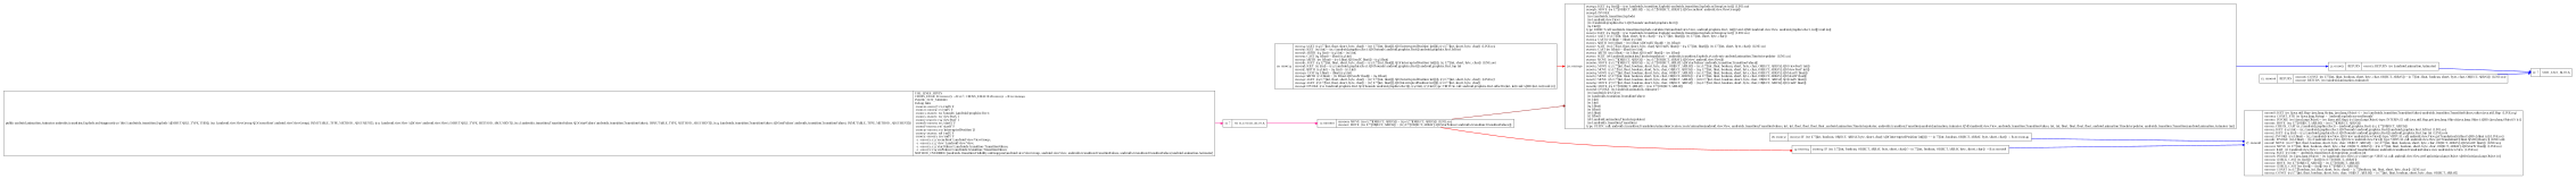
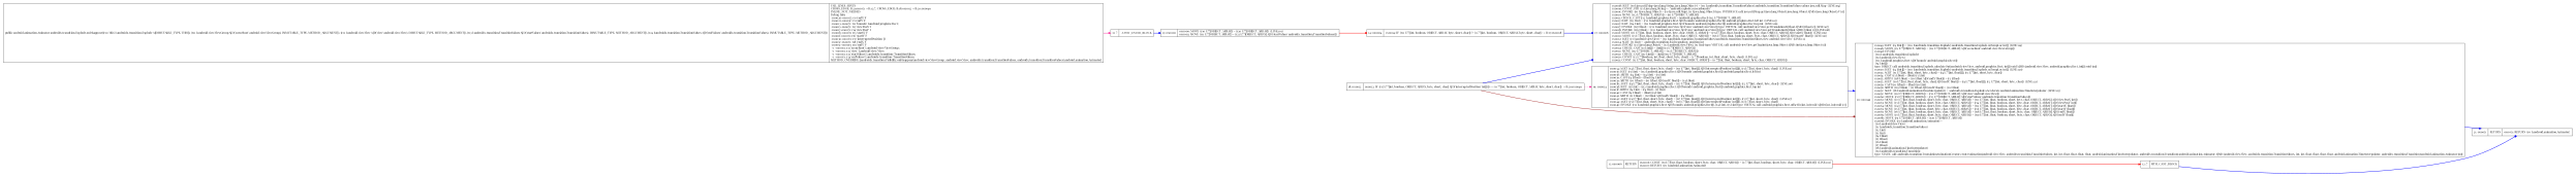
  digraph {
    fontname="Playfair Display"
    rankdir=LR
    node [fontname="Playfair Display" shape=record]
    edge [arrowhead=dot color=blue fontname="Playfair Display" style=bold]
-   n1 [label="{11\:\ ?|MTH_ENTER_BLOCK\l}"]
+   n1 [label="{11\:\ ?|CONST_ENTER_BLOCK\l}"]
    n2 [label="{13\:\ 0x0000|0x0000: MOVE  (r10 I:??[OBJECT, ARRAY]) = (r20 I:??[OBJECT, ARRAY])  (LINE:101)\l0x0002: MOVE  (r11 I:??[OBJECT, ARRAY]) = (r23 I:??[OBJECT, ARRAY] A[D('startValues' androidx.transition.TransitionValues)]) \l}"]
    n3 [label="{14\:\ 0x0004|0x0004: IF  (r11 I:??[int, boolean, OBJECT, ARRAY, byte, short, char]) != (0 ??[int, boolean, OBJECT, ARRAY, byte, short, char])  \-\> B:17:0x0008 \l}"]
    n4 [label="{17\:\ 0x0008|0x0008: IGET  (r0 I:java.util.Map\<java.lang.String, java.lang.Object\>) = (r11 I:androidx.transition.TransitionValues) androidx.transition.TransitionValues.values java.util.Map  (LINE:104)\l0x000a: CONST_STR  (r1 I:java.lang.String) =  \"android:explode:screenBounds\" \l0x000c: INVOKE  (r0 I:java.lang.Object) = (r0 I:java.util.Map), (r1 I:java.lang.Object) type: INTERFACE call: java.util.Map.get(java.lang.Object):java.lang.Object A[MD:(java.lang.Object):V (c)]\l0x0010: MOVE  (r12 I:??[OBJECT, ARRAY]) = (r0 I:??[OBJECT, ARRAY]) \l0x0011: CHECK_CAST (r12 I:android.graphics.Rect) = (android.graphics.Rect) (r12 I:??[OBJECT, ARRAY]) \l0x0013: IGET  (r13 I:int) = (r12 I:android.graphics.Rect A[D('bounds' android.graphics.Rect)]) android.graphics.Rect.left int  (LINE:105)\l0x0015: IGET  (r14 I:int) = (r12 I:android.graphics.Rect A[D('bounds' android.graphics.Rect)]) android.graphics.Rect.top int  (LINE:106)\l0x0017: INVOKE  (r15 I:float) = (r22 I:android.view.View A[D('view' android.view.View)]) type: VIRTUAL call: android.view.View.getTranslationX():float A[MD:():float (c)] (LINE:107)\l0x001b: INVOKE  (r16 I:float) = (r22 I:android.view.View A[D('view' android.view.View)]) type: VIRTUAL call: android.view.View.getTranslationY():float A[MD:():float (c)] (LINE:108)\l0x001f: MOVE  (r0 I:??[int, float, boolean, short, byte, char, OBJECT, ARRAY]) = (r15 I:??[int, float, boolean, short, byte, char, OBJECT, ARRAY] A[D('startX' float)])  (LINE:109)\l0x0020: MOVE  (r1 I:??[int, float, boolean, short, byte, char, OBJECT, ARRAY]) = (r16 I:??[int, float, boolean, short, byte, char, OBJECT, ARRAY] A[D('startY' float)])  (LINE:110)\l0x0022: IGET  (r2 I:android.view.View) = (r11 I:androidx.transition.TransitionValues) androidx.transition.TransitionValues.view android.view.View  (LINE:111)\l0x0024: SGET  (r3 I:int) =  androidx.transition.R.id.transition_position int \l0x0026: INVOKE  (r2 I:java.lang.Object) = (r2 I:android.view.View), (r3 I:int) type: VIRTUAL call: android.view.View.getTag(int):java.lang.Object A[MD:(int):java.lang.Object (c)]\l0x002a: CHECK_CAST (r2 I:int[]) = (int[]) (r2 I:??[OBJECT, ARRAY]) \l0x002c: MOVE  (r17 I:??[OBJECT, ARRAY]) = (r2 I:??[OBJECT, ARRAY]) \l0x002e: CHECK_CAST (r17 I:int[]) = (int[]) (r17 I:??[OBJECT, ARRAY]) \l0x0030: CONST  (r2 I:??[boolean, int, float, short, byte, char]) = (1 ??[boolean, int, float, short, byte, char])  (LINE:112)\l0x0031: CONST  (r3 I:??[int, float, boolean, short, byte, char, OBJECT, ARRAY]) = (0 ??[int, float, boolean, short, byte, char, OBJECT, ARRAY]) \l}"]
    n5 [label="{15\:\ 0x0006|RETURN\l|0x0006: CONST  (r0 I:??[int, float, boolean, short, byte, char, OBJECT, ARRAY]) = (0 ??[int, float, boolean, short, byte, char, OBJECT, ARRAY])  (LINE:102)\l0x0007: RETURN  (r0 I:android.animation.Animator) \l}"]
-   n6 [label="{12\:\ ?|MTH_EXIT_BLOCK\l}"]
+   n6 [label="{12\:\ ?|MTH_CAST_BLOCK\l}"]
    n7 [label="{18\:\ 0x0032|0x0032: IF  (r17 I:??[int, boolean, OBJECT, ARRAY, byte, short, char] A[D('interruptedPosition' int[])]) == (0 ??[int, boolean, OBJECT, ARRAY, byte, short, char])  \-\> B:20:0x0049 \l}"]
    n8 [label="{19\:\ 0x0034|0x0034: AGET  (r4 I:??[int, float, short, byte, char]) = (r17 I:??[int, float][] A[D('interruptedPosition' int[])]), (r3 I:??[int, short, byte, char])  (LINE:115)\l0x0036: IGET  (r5 I:int) = (r12 I:android.graphics.Rect A[D('bounds' android.graphics.Rect)]) android.graphics.Rect.left int \l0x0038: ARITH  (r4 I:int) = (r4 I:int) \- (r5 I:int) \l0x0039: CAST (r4 I:float) = (float) (r4 I:int) \l0x003a: ARITH  (r0 I:float) = (r0 I:float A[D('endX' float)]) + (r4 I:float) \l0x003b: AGET  (r4 I:??[int, float, short, byte, char]) = (r17 I:??[int, float][] A[D('interruptedPosition' int[])]), (r2 I:??[int, short, byte, char])  (LINE:116)\l0x003d: IGET  (r5 I:int) = (r12 I:android.graphics.Rect A[D('bounds' android.graphics.Rect)]) android.graphics.Rect.top int \l0x003f: ARITH  (r4 I:int) = (r4 I:int) \- (r5 I:int) \l0x0040: CAST (r4 I:float) = (float) (r4 I:int) \l0x0041: ARITH  (r1 I:float) = (r1 I:float A[D('endY' float)]) + (r4 I:float) \l0x0042: AGET  (r4 I:??[int, float, short, byte, char]) = (r17 I:??[int, float][] A[D('interruptedPosition' int[])]), (r3 I:??[int, short, byte, char])  (LINE:117)\l0x0044: AGET  (r5 I:??[int, float, short, byte, char]) = (r17 I:??[int, float][] A[D('interruptedPosition' int[])]), (r2 I:??[int, short, byte, char]) \l0x0046: INVOKE  (r12 I:android.graphics.Rect A[D('bounds' android.graphics.Rect)]), (r4 I:int), (r5 I:int) type: VIRTUAL call: android.graphics.Rect.offsetTo(int, int):void A[MD:(int, int):void (c)]\l}"]
    n9 [label="{20\:\ 0x0049|0x0049: IGET  (r4 I:int[]) = (r10 I:androidx.transition.Explode) androidx.transition.Explode.mTempLoc int[]  (LINE:119)\l0x004b: MOVE  (r9 I:??[OBJECT, ARRAY]) = (r21 I:??[OBJECT, ARRAY] A[D('sceneRoot' android.view.ViewGroup)]) \l0x004d: INVOKE  \l  (r10 I:androidx.transition.Explode)\l  (r9 I:android.view.View)\l  (r12 I:android.graphics.Rect A[D('bounds' android.graphics.Rect)])\l  (r4 I:int[])\l type: DIRECT call: androidx.transition.Explode.calculateOut(android.view.View, android.graphics.Rect, int[]):void A[MD:(android.view.View, android.graphics.Rect, int[]):void (m)]\l0x0050: IGET  (r4 I:int[]) = (r10 I:androidx.transition.Explode) androidx.transition.Explode.mTempLoc int[]  (LINE:120)\l0x0052: AGET  (r3 I:??[int, float, short, byte, char]) = (r4 I:??[int, float][]), (r3 I:??[int, short, byte, char]) \l0x0054: CAST (r3 I:float) = (float) (r3 I:int) \l0x0055: ARITH  (r18 I:float) = (r0 I:float A[D('endX' float)]) + (r3 I:float) \l0x0057: AGET  (r0 I:??[int, float, short, byte, char] A[D('endX' float)]) = (r4 I:??[int, float][]), (r2 I:??[int, short, byte, char])  (LINE:121)\l0x0059: CAST (r0 I:float) = (float) (r0 I:int) \l0x005a: ARITH  (r19 I:float) = (r1 I:float A[D('endY' float)]) + (r0 I:float) \l0x005c: SGET  (r8 I:android.animation.TimeInterpolator) =  androidx.transition.Explode.sAccelerate android.animation.TimeInterpolator  (LINE:123)\l0x005e: MOVE  (r0 I:??[OBJECT, ARRAY]) = (r22 I:??[OBJECT, ARRAY] A[D('view' android.view.View)]) \l0x0060: MOVE  (r1 I:??[OBJECT, ARRAY]) = (r23 I:??[OBJECT, ARRAY] A[D('startValues' androidx.transition.TransitionValues)]) \l0x0062: MOVE  (r2 I:??[int, float, boolean, short, byte, char, OBJECT, ARRAY]) = (r13 I:??[int, float, boolean, short, byte, char, OBJECT, ARRAY] A[D('viewPosX' int)]) \l0x0063: MOVE  (r3 I:??[int, float, boolean, short, byte, char, OBJECT, ARRAY]) = (r14 I:??[int, float, boolean, short, byte, char, OBJECT, ARRAY] A[D('viewPosY' int)]) \l0x0064: MOVE  (r4 I:??[int, float, boolean, short, byte, char, OBJECT, ARRAY]) = (r15 I:??[int, float, boolean, short, byte, char, OBJECT, ARRAY] A[D('startX' float)]) \l0x0065: MOVE  (r5 I:??[int, float, boolean, short, byte, char, OBJECT, ARRAY]) = (r16 I:??[int, float, boolean, short, byte, char, OBJECT, ARRAY] A[D('startY' float)]) \l0x0067: MOVE  (r6 I:??[int, float, boolean, short, byte, char, OBJECT, ARRAY]) = (r18 I:??[int, float, boolean, short, byte, char, OBJECT, ARRAY] A[D('endX' float)]) \l0x0069: MOVE  (r7 I:??[int, float, boolean, short, byte, char, OBJECT, ARRAY]) = (r19 I:??[int, float, boolean, short, byte, char, OBJECT, ARRAY] A[D('endY' float)]) \l0x006b: MOVE  (r9 I:??[OBJECT, ARRAY]) = (r20 I:??[OBJECT, ARRAY]) \l0x006d: INVOKE  (r0 I:android.animation.Animator) = \l  (r0 I:android.view.View)\l  (r1 I:androidx.transition.TransitionValues)\l  (r2 I:int)\l  (r3 I:int)\l  (r4 I:float)\l  (r5 I:float)\l  (r6 I:float)\l  (r7 I:float)\l  (r8 I:android.animation.TimeInterpolator)\l  (r9 I:androidx.transition.Transition)\l type: STATIC call: androidx.transition.TranslationAnimationCreator.createAnimation(android.view.View, androidx.transition.TransitionValues, int, int, float, float, float, float, android.animation.TimeInterpolator, androidx.transition.Transition):android.animation.Animator A[MD:(android.view.View, androidx.transition.TransitionValues, int, int, float, float, float, float, android.animation.TimeInterpolator, androidx.transition.Transition):android.animation.Animator (m)]\l}"]
    n10 [label="{21\:\ 0x0071|RETURN\l|0x0071: RETURN  (r0 I:android.animation.Animator) \l}"]
    n11 [label="{public android.animation.Animator androidx.transition.Explode.onDisappear((r20 'this' I:androidx.transition.Explode A[IMMUTABLE_TYPE, THIS]), (r21 I:android.view.ViewGroup A[D('sceneRoot' android.view.ViewGroup), IMMUTABLE_TYPE, METHOD_ARGUMENT]), (r22 I:android.view.View A[D('view' android.view.View), IMMUTABLE_TYPE, METHOD_ARGUMENT]), (r23 I:androidx.transition.TransitionValues A[D('startValues' androidx.transition.TransitionValues), IMMUTABLE_TYPE, METHOD_ARGUMENT]), (r24 I:androidx.transition.TransitionValues A[D('endValues' androidx.transition.TransitionValues), IMMUTABLE_TYPE, METHOD_ARGUMENT]))  | USE_LINES_HINTS\lCROSS_EDGE: B:21:0x0071 \-\> B:12:?, CROSS_EDGE: B:18:0x0032 \-\> B:20:0x0049\lINLINE_NOT_NEEDED\lDebug Info:\l  0x0020\-0x0057: r0 'endX' F\l  0x0022\-0x005c: r1 'endY' F\l  0x0013\-0x0071: r12 'bounds' Landroid\/graphics\/Rect;\l  0x0015\-0x0071: r13 'viewPosX' I\l  0x0017\-0x0071: r14 'viewPosY' I\l  0x001b\-0x0071: r15 'startX' F\l  0x001f\-0x0071: r16 'startY' F\l  0x0030\-0x0071: r17 'interruptedPosition' [I\l  0x0057\-0x0071: r18 'endX' F\l  0x005c\-0x0071: r19 'endY' F\l  \-1 \-0x0071: r21 'sceneRoot' Landroid\/view\/ViewGroup;\l  \-1 \-0x0071: r22 'view' Landroid\/view\/View;\l  \-1 \-0x0071: r23 'startValues' Landroidx\/transition\/TransitionValues;\l  \-1 \-0x0071: r24 'endValues' Landroidx\/transition\/TransitionValues;\lMETHOD_OVERRIDE: [androidx.transition.Visibility.onDisappear(android.view.ViewGroup, android.view.View, androidx.transition.TransitionValues, androidx.transition.TransitionValues):android.animation.Animator]\l}"]
-   n1 -> n2 [arrowhead=diamond color=deeppink]
+   n1 -> n2 [arrowhead=diamond]
    n2 -> n3 [color=red]
    n3 -> n4
-   n5 -> n6 [arrowhead=normal]
+   n5 -> n6 [arrowhead=normal color=red]
    n7 -> n4
-   n2 -> n9 [color=brown]
-   n8 -> n9 [arrowhead=normal color=red]
+   n7 -> n8 [arrowhead=diamond color=deeppink style=dashed]
+   n7 -> n9 [color=brown]
+   n8 -> n9 [arrowhead=normal]
    n9 -> n10 [arrowhead=normal]
-   n10 -> n6
+   n6 -> n10
    n11 -> n1 [arrowhead=normal color=deeppink]
  }
